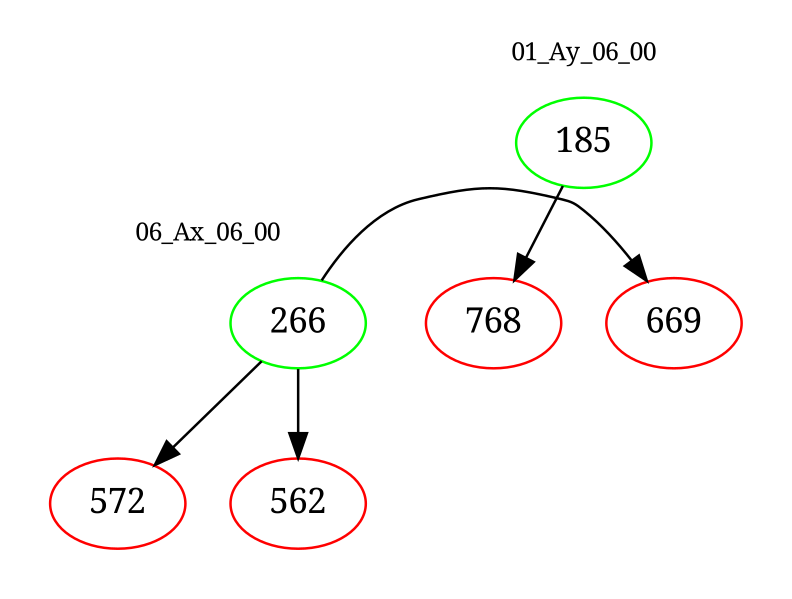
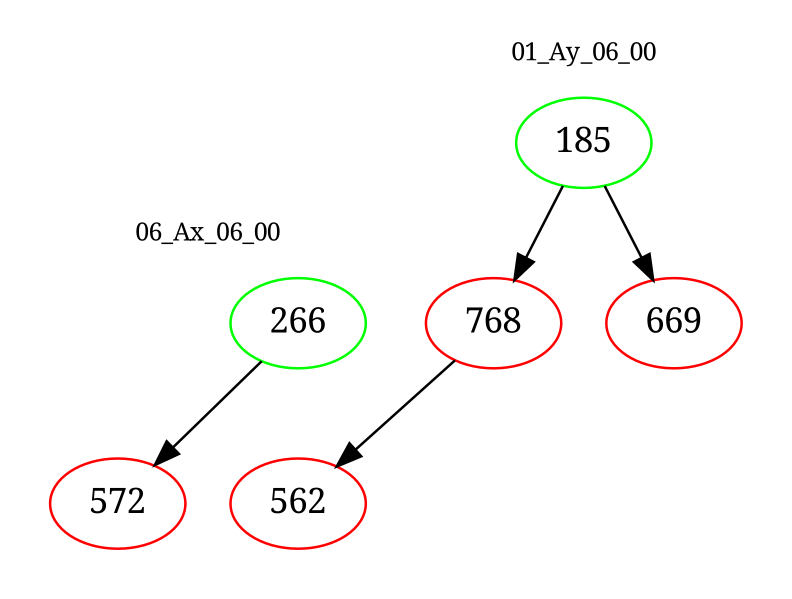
  digraph {
    fontname="Noto Serif"
    node [color=red fontname="Noto Serif"]
    edge [color=black fontname="Noto Serif"]
    n1 [color=green label=266]
    n2 [label=572]
    n3 [label=562]
    n4 [color=green label=185]
    n5 [label=768]
    n6 [label=669]
    subgraph cluster_1 {
      color=white
      fontsize=10
      label="06_Ax_06_00"
      n1
      n2
      n3
    }
    subgraph cluster_2 {
      color=white
      fontsize=10
      label="01_Ay_06_00"
      n4
      n5
      n6
    }
    n1 -> n2
-   n1 -> n3
+   n5 -> n3
    n4 -> n5
-   n1 -> n6
+   n4 -> n6
  }
